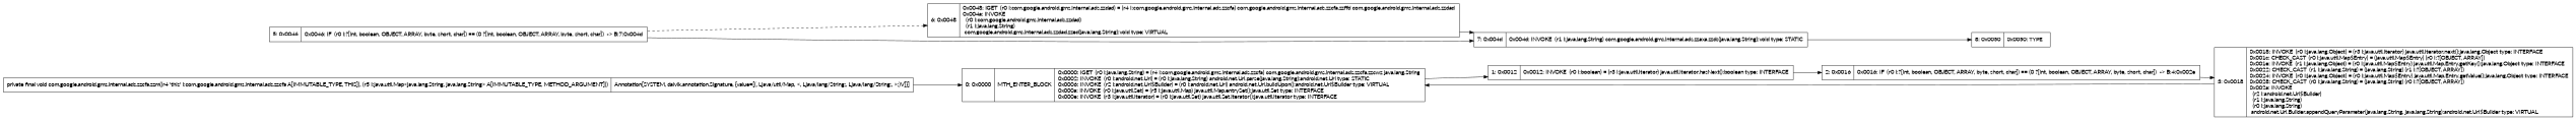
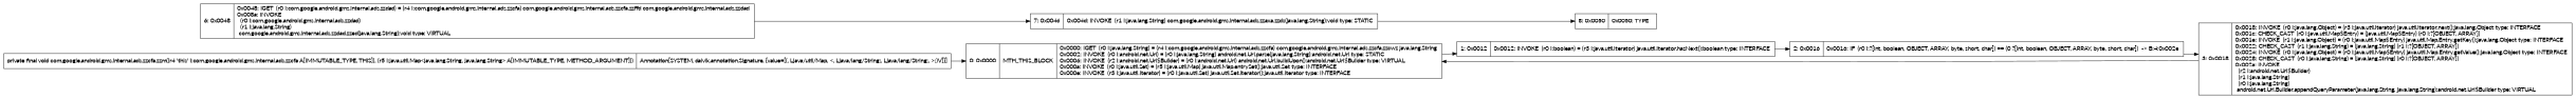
  digraph {
    fontname=Lato
    rankdir=LR
    node [fontname=Lato shape=record]
    edge [fontname=Lato]
-   n1 [label="{0\:\ 0x0000|MTH_ENTER_BLOCK\l|0x0000: IGET  (r0 I:java.lang.String) = (r4 I:com.google.android.gms.internal.ads.zzcfa) com.google.android.gms.internal.ads.zzcfa.zzcwz java.lang.String \l0x0002: INVOKE  (r0 I:android.net.Uri) = (r0 I:java.lang.String) android.net.Uri.parse(java.lang.String):android.net.Uri type: STATIC \l0x0006: INVOKE  (r2 I:android.net.Uri$Builder) = (r0 I:android.net.Uri) android.net.Uri.buildUpon():android.net.Uri$Builder type: VIRTUAL \l0x000a: INVOKE  (r0 I:java.util.Set) = (r5 I:java.util.Map) java.util.Map.entrySet():java.util.Set type: INTERFACE \l0x000e: INVOKE  (r3 I:java.util.Iterator) = (r0 I:java.util.Set) java.util.Set.iterator():java.util.Iterator type: INTERFACE \l}"]
+   n1 [label="{0\:\ 0x0000|MTH_THIS_BLOCK\l|0x0000: IGET  (r0 I:java.lang.String) = (r4 I:com.google.android.gms.internal.ads.zzcfa) com.google.android.gms.internal.ads.zzcfa.zzcwz java.lang.String \l0x0002: INVOKE  (r0 I:android.net.Uri) = (r0 I:java.lang.String) android.net.Uri.parse(java.lang.String):android.net.Uri type: STATIC \l0x0006: INVOKE  (r2 I:android.net.Uri$Builder) = (r0 I:android.net.Uri) android.net.Uri.buildUpon():android.net.Uri$Builder type: VIRTUAL \l0x000a: INVOKE  (r0 I:java.util.Set) = (r5 I:java.util.Map) java.util.Map.entrySet():java.util.Set type: INTERFACE \l0x000e: INVOKE  (r3 I:java.util.Iterator) = (r0 I:java.util.Set) java.util.Set.iterator():java.util.Iterator type: INTERFACE \l}"]
    n2 [label="{1\:\ 0x0012|0x0012: INVOKE  (r0 I:boolean) = (r3 I:java.util.Iterator) java.util.Iterator.hasNext():boolean type: INTERFACE \l}"]
    n3 [label="{2\:\ 0x0016|0x0016: IF  (r0 I:?[int, boolean, OBJECT, ARRAY, byte, short, char]) == (0 ?[int, boolean, OBJECT, ARRAY, byte, short, char])  \-\> B:4:0x002e \l}"]
    n4 [label="{3\:\ 0x0018|0x0018: INVOKE  (r0 I:java.lang.Object) = (r3 I:java.util.Iterator) java.util.Iterator.next():java.lang.Object type: INTERFACE \l0x001c: CHECK_CAST  (r0 I:java.util.Map$Entry) = (java.util.Map$Entry) (r0 I:?[OBJECT, ARRAY]) \l0x001e: INVOKE  (r1 I:java.lang.Object) = (r0 I:java.util.Map$Entry) java.util.Map.Entry.getKey():java.lang.Object type: INTERFACE \l0x0022: CHECK_CAST  (r1 I:java.lang.String) = (java.lang.String) (r1 I:?[OBJECT, ARRAY]) \l0x0024: INVOKE  (r0 I:java.lang.Object) = (r0 I:java.util.Map$Entry) java.util.Map.Entry.getValue():java.lang.Object type: INTERFACE \l0x0028: CHECK_CAST  (r0 I:java.lang.String) = (java.lang.String) (r0 I:?[OBJECT, ARRAY]) \l0x002a: INVOKE  \l  (r2 I:android.net.Uri$Builder)\l  (r1 I:java.lang.String)\l  (r0 I:java.lang.String)\l android.net.Uri.Builder.appendQueryParameter(java.lang.String, java.lang.String):android.net.Uri$Builder type: VIRTUAL \l}"]
-   n5 [label="{5\:\ 0x0046|0x0046: IF  (r0 I:?[int, boolean, OBJECT, ARRAY, byte, short, char]) == (0 ?[int, boolean, OBJECT, ARRAY, byte, short, char])  \-\> B:7:0x004d \l}"]
-   n6 [label="{6\:\ 0x0048|0x0048: IGET  (r0 I:com.google.android.gms.internal.ads.zzdad) = (r4 I:com.google.android.gms.internal.ads.zzcfa) com.google.android.gms.internal.ads.zzcfa.zzffd com.google.android.gms.internal.ads.zzdad \l0x004a: INVOKE  \l  (r0 I:com.google.android.gms.internal.ads.zzdad)\l  (r1 I:java.lang.String)\l com.google.android.gms.internal.ads.zzdad.zzed(java.lang.String):void type: VIRTUAL \l}"]
+   n6 [label="{6\:\ 0x0048|0x0048: IGET  (r0 I:com.google.android.gms.internal.ads.zzdad) = (r4 I:com.google.android.gms.internal.ads.zzcfa) com.google.android.gms.internal.ads.zzcfa.zzffd com.google.android.gms.internal.ads.zzdad \l0x008a: INVOKE  \l  (r0 I:com.google.android.gms.internal.ads.zzdad)\l  (r1 I:java.lang.String)\l com.google.android.gms.internal.ads.zzdad.zzed(java.lang.String):void type: VIRTUAL \l}"]
    n7 [label="{7\:\ 0x004d|0x004d: INVOKE  (r1 I:java.lang.String) com.google.android.gms.internal.ads.zzaxa.zzds(java.lang.String):void type: STATIC \l}"]
    n8 [label="{8\:\ 0x0050|0x0050: TYPE   \l}"]
    n9 [label="{private final void com.google.android.gms.internal.ads.zzcfa.zzm((r4 'this' I:com.google.android.gms.internal.ads.zzcfa A[IMMUTABLE_TYPE, THIS]), (r5 I:java.util.Map\<java.lang.String, java.lang.String\> A[IMMUTABLE_TYPE, METHOD_ARGUMENT]))  | Annotation[SYSTEM, dalvik.annotation.Signature, \{value=[(, Ljava\/util\/Map, \<, Ljava\/lang\/String;, Ljava\/lang\/String;, \>;)V]\}]\l}"]
    n1 -> n2
    n2 -> n3
    n3 -> n4 [style=solid]
    n4 -> n1
-   n5 -> n6 [style=dashed]
-   n5 -> n7
    n6 -> n7
    n7 -> n8
    n9 -> n1
  }
